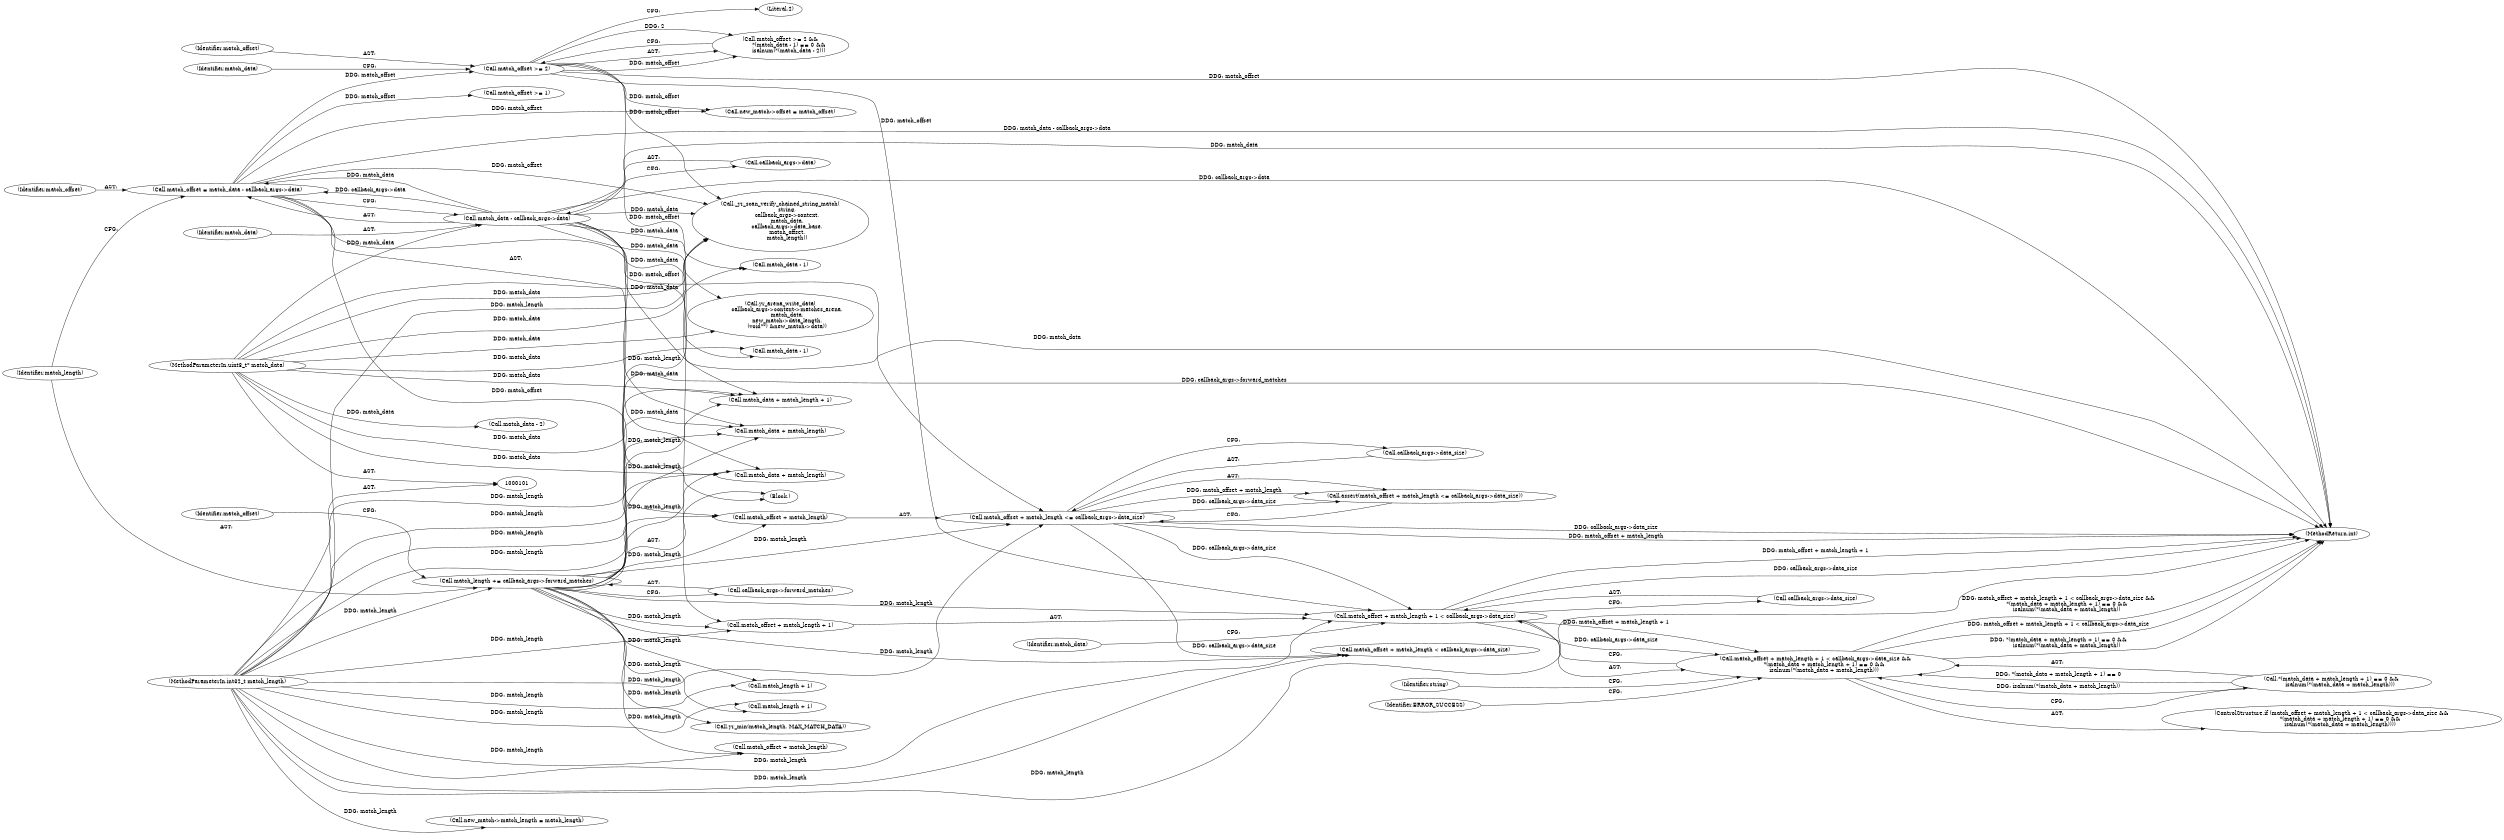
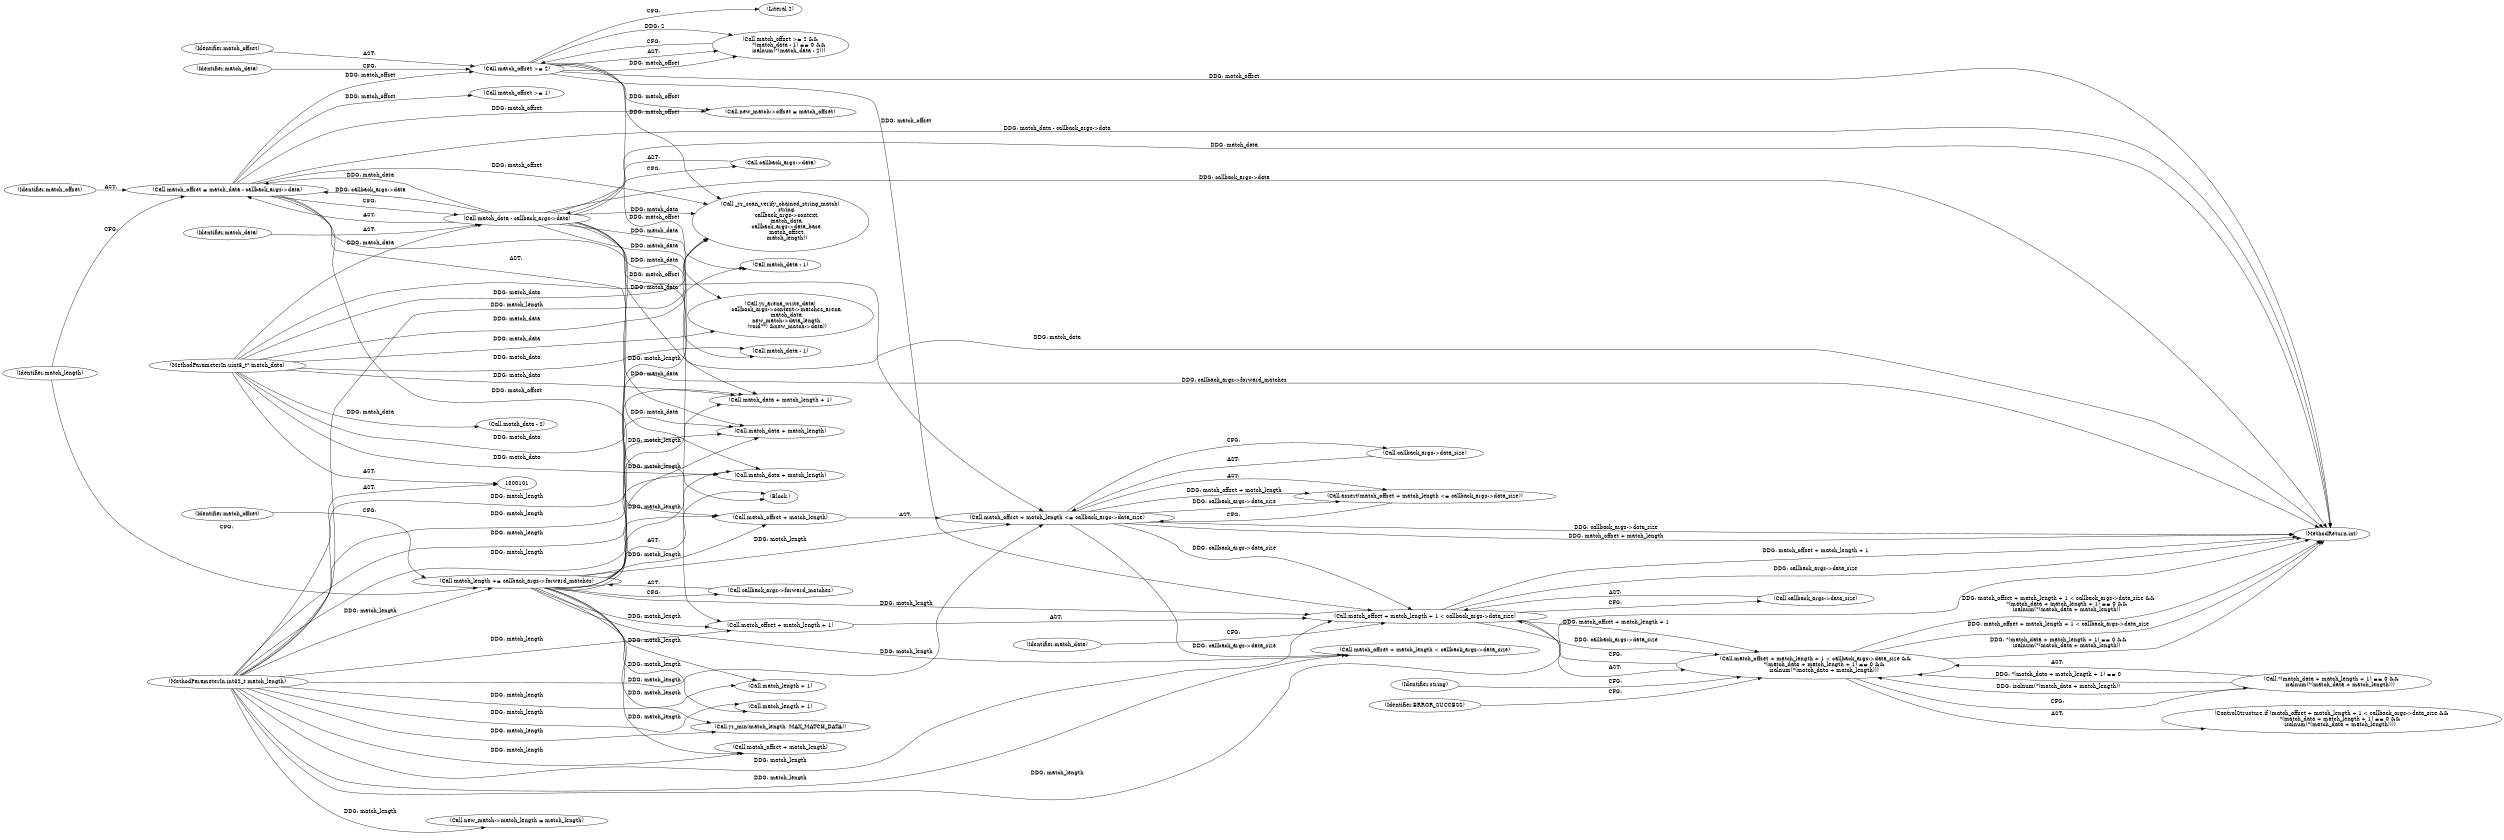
  digraph {
    rankdir=LR
    n1 [label="(Call,match_offset + match_length + 1 < callback_args->data_size)"]
    n2 [label="(Call,match_offset + match_length + 1 < callback_args->data_size &&\n          *(match_data + match_length + 1) == 0 &&\n          isalnum(*(match_data + match_length)))"]
    n3 [label="(Call,callback_args->data_size)"]
    n4 [label="(MethodReturn,int)"]
    n5 [label="(Call,*(match_data + match_length + 1) == 0 &&\n          isalnum(*(match_data + match_length)))"]
    n6 [label="(ControlStructure,if (match_offset + match_length + 1 < callback_args->data_size &&\n          *(match_data + match_length + 1) == 0 &&\n          isalnum(*(match_data + match_length))))"]
    n7 [label="(Call,match_offset >= 2)"]
    n8 [label="(Call,match_offset + match_length + 1)"]
    n9 [label="(Call,new_match->offset = match_offset)"]
    n10 [label="(Call,match_offset >= 2 &&\n          *(match_data - 1) == 0 &&\n          isalnum(*(match_data - 2)))"]
    n11 [label="(Literal,2)"]
    n12 [label="(Call,_yr_scan_verify_chained_string_match(\n        string,\n        callback_args->context,\n        match_data,\n        callback_args->data_base,\n        match_offset,\n        match_length))"]
    n13 [label="(Call,match_offset = match_data - callback_args->data)"]
    n14 [label="(Call,match_data - callback_args->data)"]
    n15 [label="(Call,match_offset + match_length <= callback_args->data_size)"]
    n16 [label="(Block,)"]
    n17 [label="(Call,match_offset + match_length)"]
    n18 [label="(Call,match_offset >= 1)"]
    n19 [label="(Call,match_data + match_length)"]
    n20 [label="(Call,match_data - 1)"]
    n21 [label="(Call,yr_arena_write_data(\n        callback_args->context->matches_arena,\n        match_data,\n        new_match->data_length,\n        (void**) &new_match->data))"]
    n22 [label="(Call,match_data + match_length + 1)"]
    n23 [label="(Call,callback_args->data)"]
    n24 [label="(Call,match_data + match_length)"]
    n25 [label="(Call,match_data - 1)"]
    n26 [label="(Call,match_offset + match_length < callback_args->data_size)"]
    n27 [label="(Call,callback_args->data_size)"]
    n28 [label="(Call,assert(match_offset + match_length <= callback_args->data_size))"]
    n29 [label="(MethodParameterIn,uint8_t* match_data)"]
    n30 [label="(Call,match_data - 2)"]
    1000101
    n32 [label="(MethodParameterIn,int32_t match_length)"]
    n33 [label="(Call,match_length += callback_args->forward_matches)"]
    n34 [label="(Call,match_length + 1)"]
    n35 [label="(Call,new_match->match_length = match_length)"]
    n36 [label="(Call,yr_min(match_length, MAX_MATCH_DATA))"]
    n37 [label="(Call,match_offset + match_length)"]
    n38 [label="(Call,match_length + 1)"]
    n39 [label="(Call,callback_args->forward_matches)"]
    n40 [label="(Identifier,string)"]
    n41 [label="(Identifier,match_data)"]
    n42 [label="(Identifier,match_offset)"]
    n43 [label="(Identifier,ERROR_SUCCESS)"]
    n44 [label="(Identifier,match_offset)"]
    n45 [label="(Identifier,match_offset)"]
    n46 [label="(Identifier,match_data)"]
    n47 [label="(Identifier,match_length)"]
    n48 [label="(Identifier,match_data)"]
    n1 -> n2 [label="AST: "]
    n1 -> n2 [label="DDG: match_offset + match_length + 1"]
    n1 -> n2 [label="DDG: callback_args->data_size"]
    n1 -> n3 [label="CFG: "]
    n1 -> n4 [label="DDG: match_offset + match_length + 1"]
    n1 -> n4 [label="DDG: callback_args->data_size"]
    n2 -> n1 [label="CFG: "]
    n2 -> n4 [label="DDG: match_offset + match_length + 1 < callback_args->data_size"]
    n2 -> n4 [label="DDG: *(match_data + match_length + 1) == 0 &&\n          isalnum(*(match_data + match_length))"]
    n2 -> n4 [label="DDG: match_offset + match_length + 1 < callback_args->data_size &&\n          *(match_data + match_length + 1) == 0 &&\n          isalnum(*(match_data + match_length))"]
    n2 -> n5 [label="CFG: "]
    n2 -> n6 [label="AST: "]
    n3 -> n1 [label="AST: "]
    n5 -> n2 [label="AST: "]
    n5 -> n2 [label="DDG: *(match_data + match_length + 1) == 0"]
    n5 -> n2 [label="DDG: isalnum(*(match_data + match_length))"]
    n7 -> n1 [label="DDG: match_offset"]
    n7 -> n4 [label="DDG: match_offset"]
    n7 -> n8 [label="DDG: match_offset"]
    n7 -> n9 [label="DDG: match_offset"]
    n7 -> n10 [label="AST: "]
    n7 -> n10 [label="DDG: match_offset"]
    n7 -> n10 [label="DDG: 2"]
    n7 -> n11 [label="CFG: "]
    n7 -> n12 [label="DDG: match_offset"]
    n8 -> n1 [label="AST: "]
    n10 -> n7 [label="CFG: "]
    n13 -> n4 [label="DDG: match_data - callback_args->data"]
    n13 -> n7 [label="DDG: match_offset"]
    n13 -> n9 [label="DDG: match_offset"]
    n13 -> n12 [label="DDG: match_offset"]
    n13 -> n14 [label="CFG: "]
    n13 -> n15 [label="DDG: match_offset"]
    n13 -> n16 [label="AST: "]
    n13 -> n17 [label="DDG: match_offset"]
    n13 -> n18 [label="DDG: match_offset"]
    n14 -> n4 [label="DDG: match_data"]
    n14 -> n4 [label="DDG: callback_args->data"]
    n14 -> n12 [label="DDG: match_data"]
    n14 -> n13 [label="AST: "]
    n14 -> n13 [label="DDG: match_data"]
    n14 -> n13 [label="DDG: callback_args->data"]
    n14 -> n19 [label="DDG: match_data"]
    n14 -> n20 [label="DDG: match_data"]
    n14 -> n21 [label="DDG: match_data"]
    n14 -> n22 [label="DDG: match_data"]
    n14 -> n23 [label="CFG: "]
    n14 -> n24 [label="DDG: match_data"]
    n14 -> n25 [label="DDG: match_data"]
    n15 -> n1 [label="DDG: callback_args->data_size"]
    n15 -> n4 [label="DDG: callback_args->data_size"]
    n15 -> n4 [label="DDG: match_offset + match_length"]
    n15 -> n26 [label="DDG: callback_args->data_size"]
    n15 -> n27 [label="CFG: "]
    n15 -> n28 [label="AST: "]
    n15 -> n28 [label="DDG: match_offset + match_length"]
    n15 -> n28 [label="DDG: callback_args->data_size"]
    n17 -> n15 [label="AST: "]
    n23 -> n14 [label="AST: "]
    n27 -> n15 [label="AST: "]
    n28 -> n15 [label="CFG: "]
    n29 -> n4 [label="DDG: match_data"]
    n29 -> n12 [label="DDG: match_data"]
    n29 -> n14 [label="DDG: match_data"]
    n29 -> n19 [label="DDG: match_data"]
    n29 -> n20 [label="DDG: match_data"]
    n29 -> n21 [label="DDG: match_data"]
    n29 -> n22 [label="DDG: match_data"]
    n29 -> n24 [label="DDG: match_data"]
    n29 -> n25 [label="DDG: match_data"]
    n29 -> n30 [label="DDG: match_data"]
    n29 -> 1000101 [label="AST: "]
    n32 -> n1 [label="DDG: match_length"]
    n32 -> n4 [label="DDG: match_length"]
    n32 -> n8 [label="DDG: match_length"]
    n32 -> n12 [label="DDG: match_length"]
    n32 -> n15 [label="DDG: match_length"]
    n32 -> n17 [label="DDG: match_length"]
    n32 -> n19 [label="DDG: match_length"]
    n32 -> n22 [label="DDG: match_length"]
    n32 -> n24 [label="DDG: match_length"]
    n32 -> n26 [label="DDG: match_length"]
    n32 -> 1000101 [label="AST: "]
    n32 -> n33 [label="DDG: match_length"]
    n32 -> n34 [label="DDG: match_length"]
    n32 -> n35 [label="DDG: match_length"]
+   n32 -> n36 [label="DDG: match_length"]
    n32 -> n37 [label="DDG: match_length"]
    n32 -> n38 [label="DDG: match_length"]
    n33 -> n1 [label="DDG: match_length"]
    n33 -> n4 [label="DDG: callback_args->forward_matches"]
    n33 -> n8 [label="DDG: match_length"]
    n33 -> n12 [label="DDG: match_length"]
    n33 -> n15 [label="DDG: match_length"]
    n33 -> n16 [label="AST: "]
    n33 -> n17 [label="DDG: match_length"]
    n33 -> n19 [label="DDG: match_length"]
    n33 -> n22 [label="DDG: match_length"]
    n33 -> n24 [label="DDG: match_length"]
    n33 -> n26 [label="DDG: match_length"]
    n33 -> n34 [label="DDG: match_length"]
    n33 -> n36 [label="DDG: match_length"]
    n33 -> n37 [label="DDG: match_length"]
    n33 -> n38 [label="DDG: match_length"]
    n33 -> n39 [label="CFG: "]
    n39 -> n33 [label="AST: "]
    n40 -> n2 [label="CFG: "]
    n41 -> n14 [label="AST: "]
    n42 -> n33 [label="CFG: "]
    n43 -> n2 [label="CFG: "]
    n44 -> n7 [label="AST: "]
    n45 -> n13 [label="AST: "]
    n46 -> n7 [label="CFG: "]
    n47 -> n13 [label="CFG: "]
-   n47 -> n33 [label="AST: "]
+   n47 -> n33 [label="CFG: "]
    n48 -> n1 [label="CFG: "]
  }
